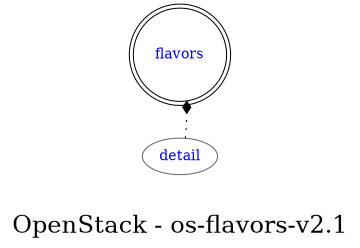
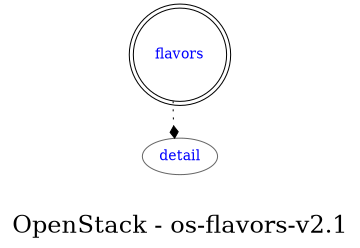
  digraph {
    fontsize=24
    label="OpenStack - os-flavors-v2.1"
    splines=true
    node [fontcolor=blue]
    flavors [color=black shape=doublecircle]
    detail [color=gray40 shape=ellipse]
-   detail -> flavors [arrowhead=diamond arrowtail=none color=black fontcolor=blue style=dotted]
+   flavors -> detail [arrowhead=diamond arrowtail=none color=black fontcolor=blue style=dotted]
  }
